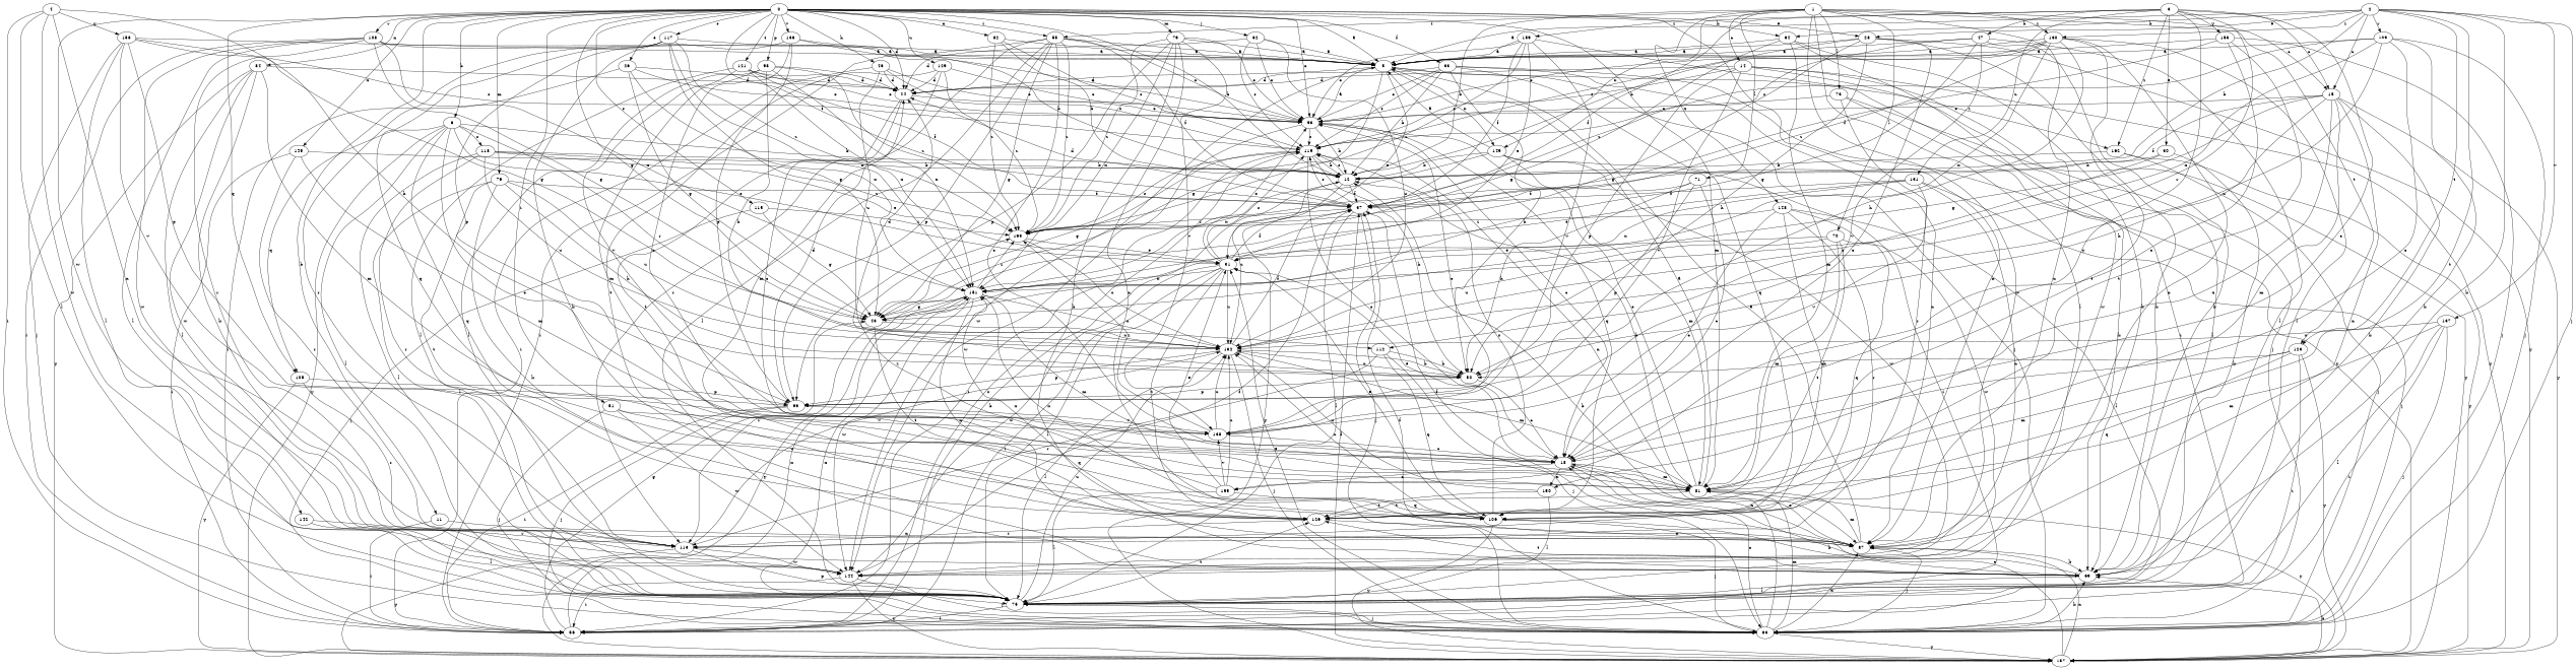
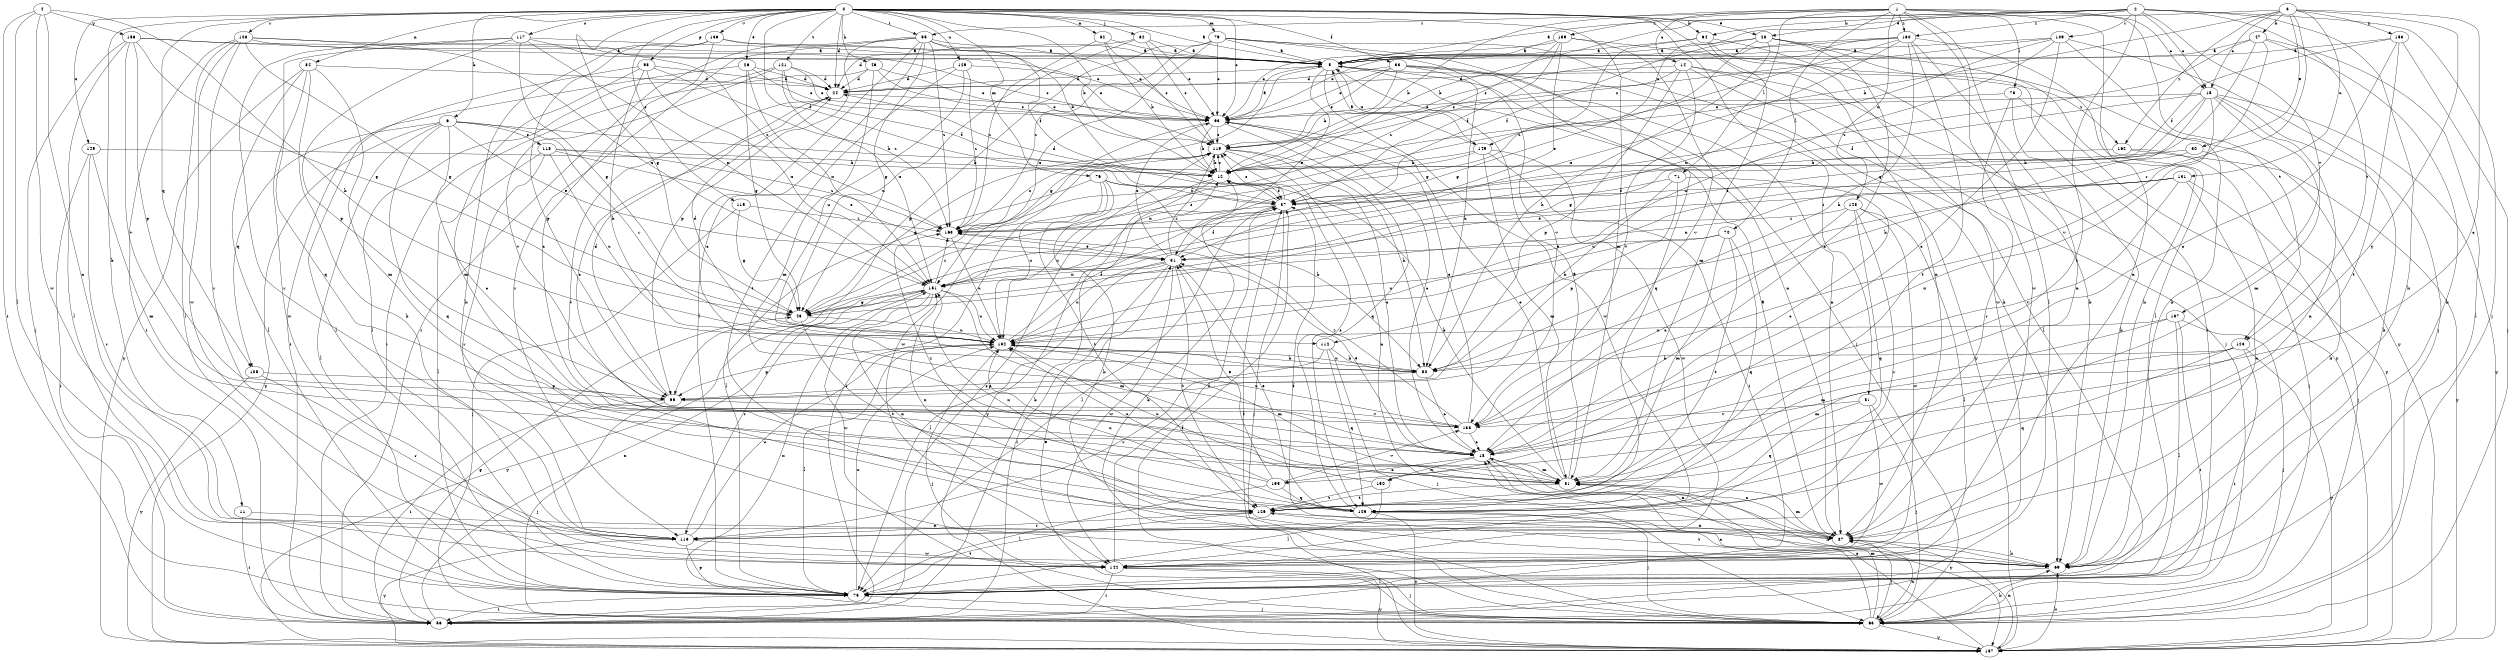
  strict digraph {
    0
    5
    6
    11
    12
    24
    26
    28
    33
    37
    43
    46
    51
    55
    62
    64
    76
    79
    81
    82
    84
    87
    93
    98
    105
    108
    115
    117
    121
    129
    136
-   142
    145
    144
    63
    149
    162
    31
    75
    18
    112
    106
    118
    157
    56
    119
    132
    126
    151
    69
    50
    163
    138
    99
    113
    1
    14
    15
    70
    71
    73
    123
    148
    159
    160
    150
    2
    109
    137
    3
    30
    47
    131
    153
    155
    4
    156
    0 -> 5 [label=a]
    0 -> 6 [label=b]
    0 -> 11 [label=b]
    0 -> 12 [label=b]
    0 -> 24 [label=d]
    0 -> 26 [label=e]
    0 -> 28 [label=e]
    0 -> 33 [label=f]
    0 -> 37 [label=f]
    0 -> 43 [label=g]
    0 -> 46 [label=h]
    0 -> 51 [label=i]
    0 -> 55 [label=i]
    0 -> 62 [label=j]
    0 -> 64 [label=k]
    0 -> 76 [label=m]
    0 -> 79 [label=m]
    0 -> 81 [label=m]
    0 -> 82 [label=n]
    0 -> 84 [label=n]
    0 -> 87 [label=n]
    0 -> 93 [label=o]
    0 -> 98 [label=p]
    0 -> 105 [label=q]
    0 -> 108 [label=r]
    0 -> 115 [label=s]
    0 -> 117 [label=s]
    0 -> 121 [label=t]
    0 -> 129 [label=u]
    0 -> 136 [label=v]
-   0 -> 142 [label=w]
    0 -> 145 [label=x]
    5 -> 24 [label=d]
    5 -> 43 [label=g]
    5 -> 144 [label=w]
    5 -> 63 [label=j]
    5 -> 149 [label=x]
    5 -> 162 [label=z]
    5 -> 31 [label=e]
    6 -> 12 [label=b]
    6 -> 105 [label=q]
    6 -> 31 [label=e]
    6 -> 75 [label=l]
    6 -> 18 [label=c]
    6 -> 112 [label=r]
    6 -> 106 [label=q]
    6 -> 118 [label=s]
    6 -> 157 [label=y]
    11 -> 87 [label=n]
    11 -> 56 [label=i]
    12 -> 37 [label=f]
    12 -> 157 [label=y]
    12 -> 119 [label=s]
    12 -> 132 [label=u]
    24 -> 93 [label=o]
    24 -> 18 [label=c]
    24 -> 126 [label=t]
    26 -> 24 [label=d]
    26 -> 43 [label=g]
    26 -> 93 [label=o]
    26 -> 56 [label=i]
    26 -> 151 [label=x]
    28 -> 5 [label=a]
    28 -> 37 [label=f]
    28 -> 43 [label=g]
    28 -> 18 [label=c]
    28 -> 157 [label=y]
    28 -> 69 [label=k]
    28 -> 50 [label=h]
    33 -> 12 [label=b]
    33 -> 24 [label=d]
    33 -> 87 [label=n]
    33 -> 93 [label=o]
    33 -> 106 [label=q]
    33 -> 157 [label=y]
    33 -> 119 [label=s]
    33 -> 50 [label=h]
    37 -> 24 [label=d]
    37 -> 63 [label=j]
    37 -> 75 [label=l]
    37 -> 119 [label=s]
    37 -> 163 [label=z]
    43 -> 132 [label=u]
    43 -> 126 [label=t]
    46 -> 24 [label=d]
    46 -> 93 [label=o]
    46 -> 56 [label=i]
    46 -> 119 [label=s]
    46 -> 132 [label=u]
    51 -> 144 [label=w]
    51 -> 63 [label=j]
    51 -> 106 [label=q]
    51 -> 138 [label=v]
    55 -> 5 [label=a]
    55 -> 37 [label=f]
    55 -> 43 [label=g]
    55 -> 93 [label=o]
    55 -> 75 [label=l]
    55 -> 18 [label=c]
    55 -> 56 [label=i]
    55 -> 163 [label=z]
    55 -> 99 [label=p]
    55 -> 113 [label=r]
    62 -> 5 [label=a]
    62 -> 24 [label=d]
    62 -> 93 [label=o]
    62 -> 119 [label=s]
    62 -> 132 [label=u]
    64 -> 5 [label=a]
    64 -> 43 [label=g]
    64 -> 81 [label=m]
    64 -> 144 [label=w]
    64 -> 69 [label=k]
    76 -> 37 [label=f]
    76 -> 75 [label=l]
    76 -> 132 [label=u]
    76 -> 126 [label=t]
    76 -> 69 [label=k]
    76 -> 50 [label=h]
    79 -> 5 [label=a]
    79 -> 87 [label=n]
    79 -> 93 [label=o]
    79 -> 151 [label=x]
    79 -> 69 [label=k]
    79 -> 163 [label=z]
    79 -> 138 [label=v]
    79 -> 99 [label=p]
    81 -> 5 [label=a]
    81 -> 12 [label=b]
    81 -> 93 [label=o]
    81 -> 157 [label=y]
    81 -> 126 [label=t]
    82 -> 5 [label=a]
    82 -> 12 [label=b]
    82 -> 119 [label=s]
    82 -> 163 [label=z]
    84 -> 24 [label=d]
    84 -> 81 [label=m]
    84 -> 144 [label=w]
    84 -> 75 [label=l]
    84 -> 157 [label=y]
    84 -> 69 [label=k]
    87 -> 5 [label=a]
    87 -> 81 [label=m]
    87 -> 63 [label=j]
    87 -> 18 [label=c]
    87 -> 69 [label=k]
    93 -> 5 [label=a]
    93 -> 12 [label=b]
    93 -> 144 [label=w]
    93 -> 18 [label=c]
    93 -> 106 [label=q]
    93 -> 119 [label=s]
    98 -> 24 [label=d]
    98 -> 81 [label=m]
    98 -> 75 [label=l]
    98 -> 151 [label=x]
    98 -> 50 [label=h]
    98 -> 163 [label=z]
    105 -> 157 [label=y]
    105 -> 99 [label=p]
    105 -> 113 [label=r]
    108 -> 5 [label=a]
    108 -> 43 [label=g]
    108 -> 93 [label=o]
    108 -> 144 [label=w]
    108 -> 75 [label=l]
    108 -> 56 [label=i]
    108 -> 151 [label=x]
    108 -> 113 [label=r]
    115 -> 43 [label=g]
    115 -> 63 [label=j]
    115 -> 163 [label=z]
    117 -> 5 [label=a]
    117 -> 43 [label=g]
    117 -> 106 [label=q]
    117 -> 151 [label=x]
    117 -> 163 [label=z]
    117 -> 99 [label=p]
    117 -> 113 [label=r]
    121 -> 24 [label=d]
    121 -> 37 [label=f]
    121 -> 93 [label=o]
    121 -> 75 [label=l]
    121 -> 151 [label=x]
    121 -> 138 [label=v]
    129 -> 24 [label=d]
    129 -> 81 [label=m]
    129 -> 93 [label=o]
    129 -> 126 [label=t]
    129 -> 163 [label=z]
    136 -> 5 [label=a]
    136 -> 12 [label=b]
    136 -> 18 [label=c]
    136 -> 69 [label=k]
    136 -> 99 [label=p]
-   142 -> 75 [label=l]
-   142 -> 113 [label=r]
    145 -> 12 [label=b]
    145 -> 81 [label=m]
    145 -> 56 [label=i]
    145 -> 113 [label=r]
    144 -> 37 [label=f]
    144 -> 63 [label=j]
    144 -> 157 [label=y]
    144 -> 56 [label=i]
    63 -> 12 [label=b]
    63 -> 37 [label=f]
    63 -> 81 [label=m]
    63 -> 87 [label=n]
    63 -> 31 [label=e]
    63 -> 18 [label=c]
    63 -> 157 [label=y]
    63 -> 151 [label=x]
    63 -> 69 [label=k]
    149 -> 5 [label=a]
    149 -> 12 [label=b]
    149 -> 81 [label=m]
    149 -> 144 [label=w]
    149 -> 56 [label=i]
    149 -> 151 [label=x]
    162 -> 12 [label=b]
    162 -> 63 [label=j]
    162 -> 157 [label=y]
    31 -> 37 [label=f]
    31 -> 93 [label=o]
    31 -> 144 [label=w]
    31 -> 75 [label=l]
    31 -> 56 [label=i]
    31 -> 119 [label=s]
    31 -> 132 [label=u]
    31 -> 126 [label=t]
    31 -> 151 [label=x]
    75 -> 63 [label=j]
    75 -> 56 [label=i]
    75 -> 132 [label=u]
    75 -> 126 [label=t]
    18 -> 81 [label=m]
    18 -> 87 [label=n]
    18 -> 31 [label=e]
    18 -> 150 [label=x]
    18 -> 155 [label=c]
    112 -> 63 [label=j]
    112 -> 106 [label=q]
    112 -> 50 [label=h]
    112 -> 113 [label=r]
    106 -> 63 [label=j]
    106 -> 31 [label=e]
    106 -> 157 [label=y]
    106 -> 119 [label=s]
    106 -> 132 [label=u]
    106 -> 151 [label=x]
    106 -> 69 [label=k]
    118 -> 12 [label=b]
    118 -> 31 [label=e]
    118 -> 75 [label=l]
    118 -> 132 [label=u]
    118 -> 163 [label=z]
    118 -> 113 [label=r]
    157 -> 37 [label=f]
    157 -> 87 [label=n]
    157 -> 18 [label=c]
    157 -> 69 [label=k]
    56 -> 12 [label=b]
    56 -> 43 [label=g]
    56 -> 119 [label=s]
    56 -> 151 [label=x]
    119 -> 12 [label=b]
    119 -> 43 [label=g]
    119 -> 87 [label=n]
    119 -> 18 [label=c]
    119 -> 56 [label=i]
    119 -> 50 [label=h]
    132 -> 24 [label=d]
    132 -> 37 [label=f]
    132 -> 81 [label=m]
    132 -> 63 [label=j]
    132 -> 75 [label=l]
    132 -> 50 [label=h]
    132 -> 99 [label=p]
    126 -> 87 [label=n]
    126 -> 151 [label=x]
    126 -> 113 [label=r]
    151 -> 43 [label=g]
    151 -> 81 [label=m]
    151 -> 87 [label=n]
    151 -> 144 [label=w]
    151 -> 157 [label=y]
    151 -> 132 [label=u]
    151 -> 163 [label=z]
    151 -> 113 [label=r]
    69 -> 37 [label=f]
    69 -> 75 [label=l]
    69 -> 126 [label=t]
    50 -> 18 [label=c]
    50 -> 132 [label=u]
    50 -> 99 [label=p]
    163 -> 31 [label=e]
    163 -> 119 [label=s]
    163 -> 132 [label=u]
    138 -> 93 [label=o]
    138 -> 18 [label=c]
    138 -> 132 [label=u]
    138 -> 163 [label=z]
    99 -> 24 [label=d]
    99 -> 63 [label=j]
    99 -> 56 [label=i]
    99 -> 138 [label=v]
    113 -> 144 [label=w]
    113 -> 75 [label=p]
    113 -> 157 [label=y]
    113 -> 132 [label=u]
    1 -> 12 [label=b]
    1 -> 55 [label=i]
    1 -> 87 [label=n]
    1 -> 144 [label=w]
    1 -> 75 [label=l]
    1 -> 14 [label=c]
    1 -> 15 [label=c]
    1 -> 70 [label=l]
    1 -> 71 [label=l]
    1 -> 73 [label=l]
    1 -> 123 [label=t]
    1 -> 148 [label=x]
    1 -> 159 [label=z]
    1 -> 160 [label=z]
    14 -> 24 [label=d]
    14 -> 63 [label=j]
    14 -> 75 [label=l]
    14 -> 157 [label=y]
    14 -> 119 [label=s]
    14 -> 138 [label=v]
    14 -> 99 [label=p]
    15 -> 37 [label=f]
    15 -> 43 [label=g]
    15 -> 81 [label=m]
    15 -> 87 [label=n]
    15 -> 93 [label=o]
    15 -> 157 [label=y]
    15 -> 69 [label=k]
    15 -> 50 [label=h]
    15 -> 150 [label=x]
    70 -> 81 [label=m]
    70 -> 31 [label=e]
    70 -> 106 [label=q]
    70 -> 132 [label=u]
    70 -> 126 [label=t]
    71 -> 37 [label=f]
    71 -> 18 [label=c]
    71 -> 50 [label=h]
    71 -> 99 [label=p]
    73 -> 93 [label=o]
    73 -> 157 [label=y]
    73 -> 69 [label=k]
    73 -> 113 [label=r]
    123 -> 81 [label=m]
    123 -> 106 [label=q]
    123 -> 157 [label=y]
    123 -> 56 [label=i]
    123 -> 50 [label=h]
    148 -> 144 [label=w]
    148 -> 75 [label=l]
    148 -> 18 [label=c]
    148 -> 106 [label=q]
    148 -> 163 [label=z]
    148 -> 113 [label=r]
    159 -> 5 [label=a]
    159 -> 37 [label=f]
    159 -> 93 [label=o]
    159 -> 31 [label=e]
    159 -> 56 [label=i]
    159 -> 163 [label=z]
    159 -> 138 [label=v]
    160 -> 5 [label=a]
    160 -> 87 [label=n]
    160 -> 93 [label=o]
    160 -> 75 [label=l]
    160 -> 119 [label=s]
    160 -> 126 [label=t]
    160 -> 151 [label=x]
    160 -> 50 [label=h]
    160 -> 163 [label=z]
    150 -> 75 [label=l]
    150 -> 132 [label=u]
    150 -> 126 [label=t]
    2 -> 5 [label=a]
    2 -> 12 [label=b]
    2 -> 28 [label=e]
    2 -> 64 [label=k]
    2 -> 63 [label=j]
    2 -> 126 [label=t]
    2 -> 69 [label=k]
    2 -> 15 [label=c]
    2 -> 123 [label=t]
    2 -> 160 [label=z]
    2 -> 109 [label=r]
    2 -> 137 [label=v]
    109 -> 5 [label=a]
    109 -> 63 [label=j]
    109 -> 18 [label=c]
    109 -> 119 [label=s]
    109 -> 132 [label=u]
    109 -> 151 [label=x]
    109 -> 69 [label=k]
    137 -> 81 [label=m]
    137 -> 63 [label=j]
    137 -> 75 [label=l]
    137 -> 56 [label=i]
    137 -> 132 [label=u]
    3 -> 12 [label=b]
    3 -> 149 [label=x]
    3 -> 162 [label=z]
    3 -> 18 [label=c]
    3 -> 112 [label=r]
    3 -> 15 [label=c]
    3 -> 30 [label=e]
    3 -> 47 [label=h]
    3 -> 131 [label=u]
    3 -> 153 [label=y]
    3 -> 155 [label=y]
    30 -> 12 [label=b]
    30 -> 132 [label=u]
    30 -> 69 [label=k]
    47 -> 5 [label=a]
    47 -> 43 [label=g]
    47 -> 75 [label=l]
    47 -> 69 [label=k]
    47 -> 163 [label=z]
    47 -> 138 [label=v]
    131 -> 37 [label=f]
    131 -> 87 [label=n]
    131 -> 63 [label=j]
    131 -> 31 [label=e]
    131 -> 151 [label=x]
    131 -> 138 [label=v]
    153 -> 5 [label=a]
    153 -> 37 [label=f]
    153 -> 63 [label=j]
    153 -> 18 [label=c]
    153 -> 126 [label=t]
    155 -> 31 [label=e]
    155 -> 75 [label=l]
    155 -> 106 [label=q]
    155 -> 132 [label=u]
    155 -> 163 [label=z]
    155 -> 138 [label=v]
    4 -> 87 [label=n]
    4 -> 144 [label=w]
    4 -> 75 [label=l]
    4 -> 56 [label=i]
    4 -> 50 [label=h]
    4 -> 156 [label=y]
    156 -> 5 [label=a]
    156 -> 43 [label=g]
    156 -> 63 [label=j]
    156 -> 75 [label=l]
    156 -> 119 [label=s]
    156 -> 138 [label=v]
    156 -> 99 [label=p]
  }
